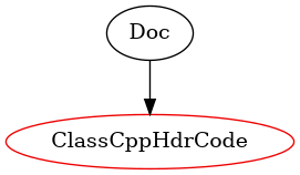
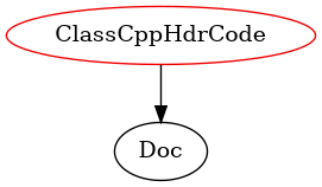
  digraph {
    n1 [color=red2 label=ClassCppHdrCode shape=oval]
    Doc
-   Doc -> n1
+   n1 -> Doc
  }
